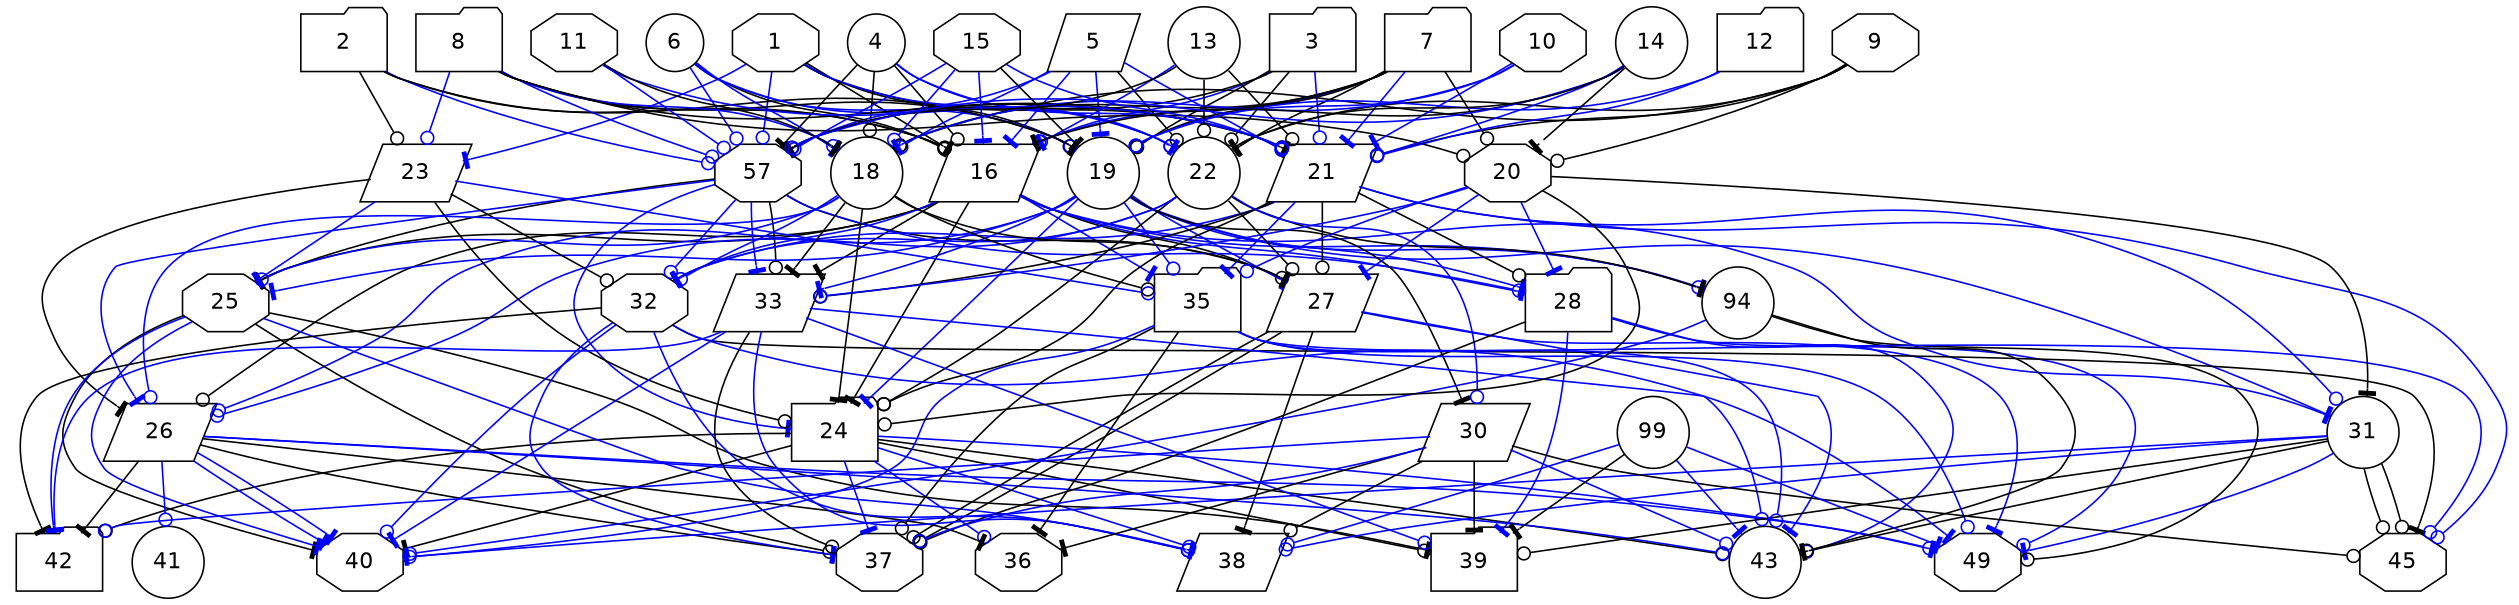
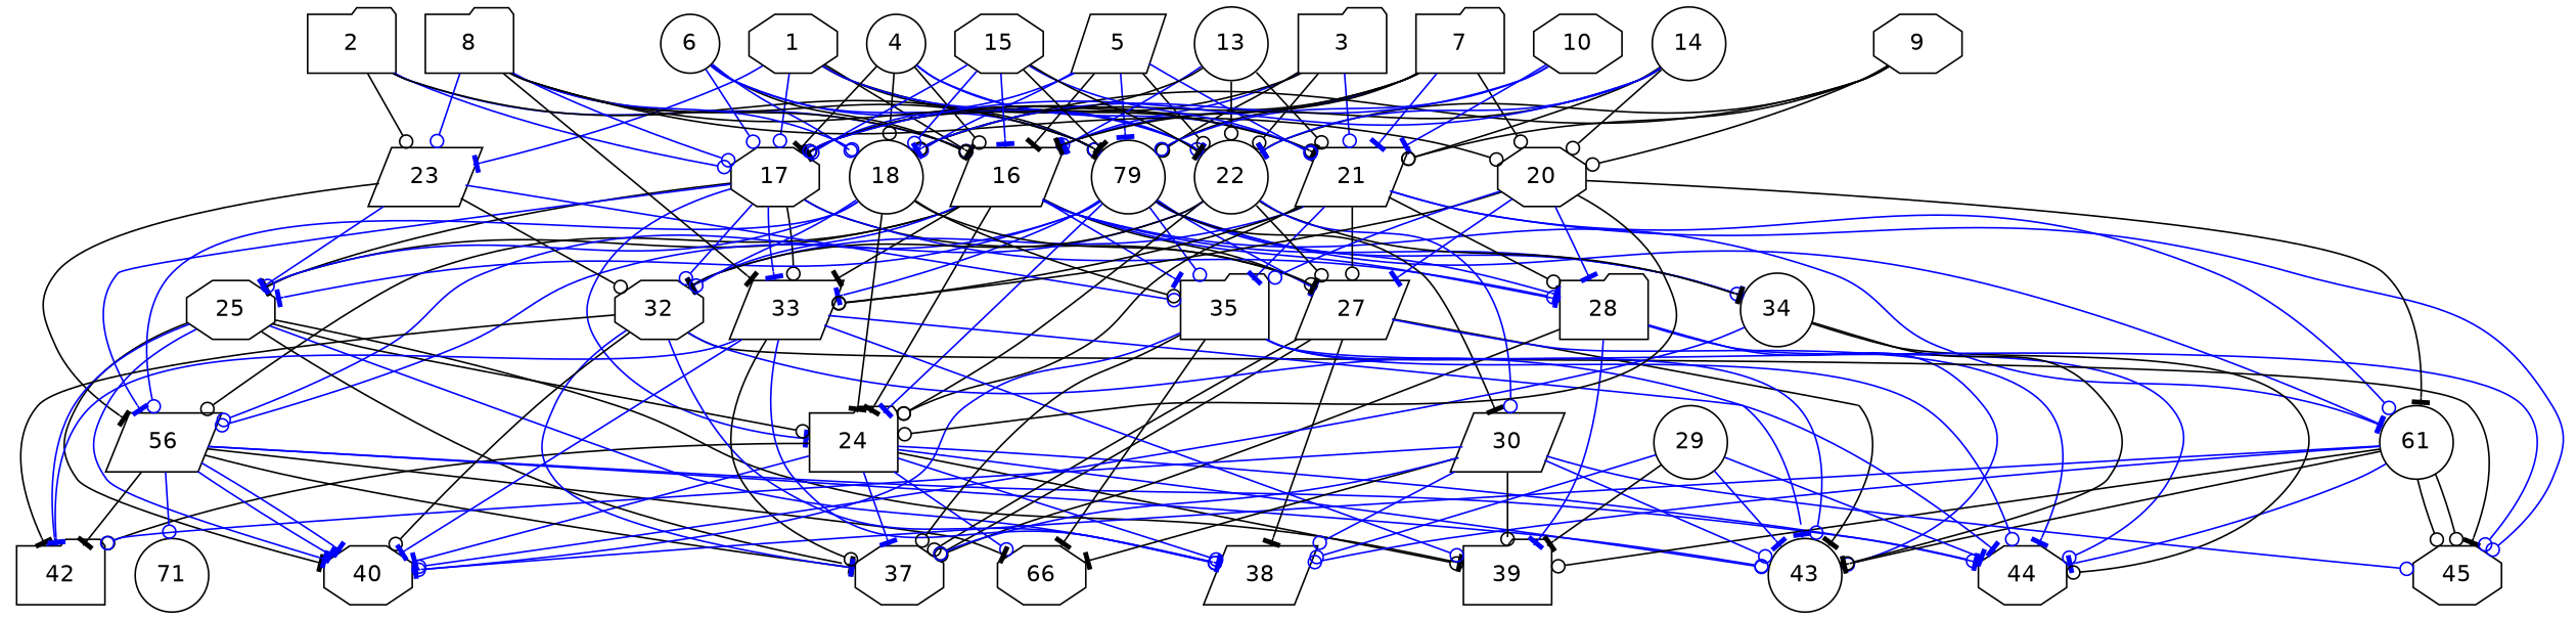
  digraph {
    fontname="DejaVu Sans"
    node [alpha=0.17 fontname="DejaVu Sans" shape=octagon]
    edge [arrowhead=odot color=blue fontname="DejaVu Sans"]
    1 [alpha=0.18 expect_size=43865088]
    16 [alpha=0.16 expect_size=50386944 shape=parallelogram]
-   17 [alpha=0.18 expect_size=11379712 label=57]
-   19 [alpha=0.03 expect_size=33443840 shape=circle]
+   17 [alpha=0.18 expect_size=11379712]
+   19 [alpha=0.03 expect_size=33443840 shape=circle label=79]
    21 [alpha=0.07 expect_size=46420992 shape=parallelogram]
    22 [alpha=0.20 expect_size=44990464 shape=circle]
    23 [alpha=0.19 expect_size=14813184 shape=parallelogram]
    24 [alpha=0.20 expect_size=22721536 shape=folder]
    25 [alpha=0.12 expect_size=48059392]
-   26 [alpha=0.00 expect_size=21839872 shape=parallelogram]
+   26 [alpha=0.00 expect_size=21839872 shape=parallelogram label=56]
    27 [alpha=0.05 expect_size=12451840 shape=parallelogram]
    28 [alpha=0.15 expect_size=7786496 shape=folder]
-   31 [alpha=0.09 expect_size=30660608 shape=circle]
+   31 [alpha=0.09 expect_size=30660608 shape=circle label=61]
    32 [alpha=0.05 expect_size=46312448]
    33 [alpha=0.06 expect_size=45898752 shape=parallelogram]
-   34 [alpha=0.15 expect_size=42445824 shape=circle label=94]
+   34 [alpha=0.15 expect_size=42445824 shape=circle]
    35 [alpha=0.10 expect_size=42235904 shape=folder]
    30 [alpha=0.11 expect_size=39131136 shape=parallelogram]
    45 [expect_size=21234688]
-   36 [alpha=0.04 expect_size=24360960]
+   36 [alpha=0.04 expect_size=24360960 label=66]
    37 [alpha=0.01 expect_size=25316352]
    38 [expect_size=36791296 shape=parallelogram]
    39 [alpha=0.05 expect_size=24411136 shape=folder]
    40 [alpha=0.14 expect_size=7089152]
    42 [alpha=0.03 expect_size=7913472 shape=folder]
    43 [alpha=0.10 expect_size=20782080 shape=circle]
-   44 [alpha=0.04 expect_size=33990656 label=49]
-   41 [alpha=0.20 expect_size=33075200 shape=circle]
-   29 [alpha=0.13 expect_size=33100800 shape=circle label=99]
+   44 [alpha=0.04 expect_size=33990656]
+   41 [alpha=0.20 expect_size=33075200 shape=circle label=71]
+   29 [alpha=0.13 expect_size=33100800 shape=circle]
    2 [alpha=0.06 expect_size=12241920 shape=folder]
    3 [alpha=0.05 expect_size=18267136 shape=folder]
    4 [expect_size=11527168 shape=circle]
    18 [alpha=0.11 expect_size=50536448 shape=circle]
    5 [alpha=0.13 expect_size=31517696 shape=parallelogram]
    6 [alpha=0.03 expect_size=41739264 shape=circle]
    7 [expect_size=44118016 shape=folder]
    20 [alpha=0.16 expect_size=6799360]
    8 [alpha=0.13 expect_size=18053120 shape=folder]
    9 [alpha=0.09 expect_size=24155136]
    10 [expect_size=6306816]
-   11 [alpha=0.19 expect_size=52343808]
-   12 [alpha=0.07 expect_size=47235072 shape=folder]
    13 [alpha=0.03 expect_size=14738432 shape=circle]
    14 [alpha=0.11 expect_size=26123264 shape=circle]
    15 [alpha=0.09 expect_size=19733504]
    1 -> 16 [arrowhead=tee color=black]
    1 -> 17
    1 -> 19 [color=black]
    1 -> 21 [arrowhead=tee color=black]
    1 -> 22
    1 -> 23 [arrowhead=tee]
    16 -> 24 [arrowhead=tee color=black]
    16 -> 25 [arrowhead=tee color=black]
    16 -> 26 [color=black]
    16 -> 27 [arrowhead=tee color=black]
    16 -> 28 [arrowhead=tee]
    16 -> 31 [arrowhead=tee]
    16 -> 32 [arrowhead=tee]
    16 -> 33 [arrowhead=tee color=black]
    16 -> 34 [arrowhead=tee]
    16 -> 35 [arrowhead=tee]
    17 -> 24 [arrowhead=tee]
    17 -> 25 [arrowhead=tee color=black]
    17 -> 26 [arrowhead=tee]
    17 -> 27 [color=black]
    17 -> 28
    17 -> 32
    17 -> 33 [arrowhead=tee]
    17 -> 33 [color=black]
    19 -> 24 [arrowhead=tee]
    19 -> 25 [arrowhead=tee]
    19 -> 26
    19 -> 27 [arrowhead=tee]
    19 -> 28 [arrowhead=tee]
    19 -> 31 [arrowhead=tee]
    19 -> 33 [arrowhead=tee]
    19 -> 34
    19 -> 35
    19 -> 30 [arrowhead=tee color=black]
    21 -> 24 [color=black]
    21 -> 27 [color=black]
    21 -> 28 [color=black]
    21 -> 31
    21 -> 32 [arrowhead=tee]
    21 -> 33 [color=black]
    21 -> 35 [arrowhead=tee]
    21 -> 45
    22 -> 24 [color=black]
    22 -> 26
    22 -> 27 [color=black]
-   22 -> 32 [arrowhead=tee]
+   22 -> 32 [arrowhead=tee color=black]
    22 -> 34 [arrowhead=tee color=black]
    22 -> 30
-   23 -> 24 [color=black]
+   25 -> 24 [color=black]
    23 -> 25 [arrowhead=tee]
    23 -> 26 [arrowhead=tee color=black]
    23 -> 32 [color=black]
    23 -> 35
    24 -> 36
    24 -> 37 [arrowhead=tee]
    24 -> 38
    24 -> 39 [color=black]
-   24 -> 40 [arrowhead=tee color=black]
+   24 -> 40 [arrowhead=tee]
    24 -> 42 [color=black]
-   24 -> 43 [color=black]
+   24 -> 43
    24 -> 44 [arrowhead=tee]
-   25 -> 37 [color=black]
+   25 -> 37 [arrowhead=tee color=black]
    25 -> 38 [arrowhead=tee]
    25 -> 39 [arrowhead=tee color=black]
    25 -> 40 [arrowhead=tee color=black]
    25 -> 40 [arrowhead=tee]
    25 -> 42 [arrowhead=tee]
    26 -> 36 [arrowhead=tee color=black]
    26 -> 37 [arrowhead=tee color=black]
    26 -> 40 [arrowhead=tee]
    26 -> 40 [arrowhead=tee]
    26 -> 42 [arrowhead=tee color=black]
    26 -> 43
    26 -> 44
    26 -> 41
    27 -> 37 [color=black]
    27 -> 37 [color=black]
    27 -> 38 [arrowhead=tee color=black]
-   27 -> 43 [arrowhead=tee]
+   27 -> 43 [arrowhead=tee color=black]
    27 -> 44 [arrowhead=tee]
    28 -> 37 [color=black]
    28 -> 39 [arrowhead=tee]
    28 -> 43
    28 -> 44
    31 -> 45 [color=black]
    31 -> 45 [color=black]
    31 -> 38
    31 -> 39 [color=black]
    31 -> 40 [arrowhead=tee]
    31 -> 43 [arrowhead=tee color=black]
    31 -> 44 [arrowhead=tee]
    32 -> 45 [arrowhead=tee color=black]
    32 -> 37 [arrowhead=tee]
    32 -> 38
-   32 -> 40
+   32 -> 40 [color=black]
    32 -> 42 [arrowhead=tee color=black]
    32 -> 44 [arrowhead=tee]
    33 -> 37 [color=black]
    33 -> 38
    33 -> 39
    33 -> 40 [arrowhead=tee]
    33 -> 42 [arrowhead=tee]
-   33 -> 43
+   33 -> 43 [arrowhead=tee]
    34 -> 40
    34 -> 43 [color=black]
    34 -> 44 [color=black]
    35 -> 45
    35 -> 36 [arrowhead=tee color=black]
    35 -> 37 [color=black]
    35 -> 40
    35 -> 43
    35 -> 44
-   30 -> 45 [color=black]
+   30 -> 45
    30 -> 36 [arrowhead=tee color=black]
    30 -> 37
-   30 -> 38 [color=black]
-   30 -> 39 [arrowhead=tee color=black]
+   30 -> 38
+   30 -> 39 [color=black]
    30 -> 42
    30 -> 43
    29 -> 38
    29 -> 39 [arrowhead=tee color=black]
    29 -> 43 [arrowhead=tee]
    29 -> 44 [arrowhead=tee]
-   2 -> 16 [color=black]
+   2 -> 16
    2 -> 17
    2 -> 19 [arrowhead=tee color=black]
    2 -> 23 [color=black]
-   3 -> 16
+   3 -> 16 [arrowhead=tee]
    3 -> 17 [color=black]
    3 -> 19 [color=black]
    3 -> 21
    3 -> 22 [color=black]
    4 -> 16 [color=black]
    4 -> 17 [arrowhead=tee color=black]
    4 -> 21
-   4 -> 22
+   4 -> 22 [arrowhead=tee]
    4 -> 18 [color=black]
    18 -> 24 [arrowhead=tee color=black]
    18 -> 25
    18 -> 26
    18 -> 27 [arrowhead=tee color=black]
    18 -> 32
-   18 -> 33 [arrowhead=tee color=black]
+   8 -> 33 [arrowhead=tee color=black]
    18 -> 35 [color=black]
-   5 -> 16 [arrowhead=tee]
+   5 -> 16 [arrowhead=tee color=black]
    5 -> 17 [arrowhead=tee]
    5 -> 19 [arrowhead=tee]
    5 -> 21
    5 -> 22 [color=black]
    5 -> 18
    6 -> 16 [color=black]
    6 -> 17
    6 -> 19
    6 -> 22 [arrowhead=tee]
-   6 -> 18 [arrowhead=tee]
+   6 -> 18
    7 -> 16
    7 -> 17 [arrowhead=tee color=black]
    7 -> 19 [color=black]
    7 -> 21 [arrowhead=tee]
-   7 -> 22 [arrowhead=tee color=black]
+   15 -> 22 [arrowhead=tee color=black]
    7 -> 18 [color=black]
    7 -> 20 [color=black]
    20 -> 24 [color=black]
    20 -> 27 [arrowhead=tee]
    20 -> 28 [arrowhead=tee]
    20 -> 31 [arrowhead=tee color=black]
-   20 -> 33
+   20 -> 33 [color=black]
    20 -> 35
    8 -> 16 [color=black]
    8 -> 17
    8 -> 19 [arrowhead=tee color=black]
    8 -> 21 [color=black]
    8 -> 23
    8 -> 18
    8 -> 20 [color=black]
    9 -> 21 [color=black]
    9 -> 22 [arrowhead=tee color=black]
    9 -> 18 [color=black]
    9 -> 20 [color=black]
    10 -> 19
    10 -> 21 [arrowhead=tee]
    10 -> 18 [arrowhead=tee]
-   11 -> 17
-   11 -> 21
-   11 -> 18 [arrowhead=tee color=black]
-   12 -> 19
-   12 -> 21
    13 -> 16 [arrowhead=tee]
    13 -> 17 [arrowhead=tee color=black]
    13 -> 21 [color=black]
    13 -> 22 [color=black]
    14 -> 16 [arrowhead=tee color=black]
    14 -> 17
-   14 -> 21
-   14 -> 22 [arrowhead=tee color=black]
-   14 -> 20 [arrowhead=tee color=black]
+   14 -> 21 [color=black]
+   14 -> 22 [arrowhead=tee]
+   14 -> 20 [color=black]
    15 -> 16 [arrowhead=tee]
    15 -> 17
    15 -> 19 [arrowhead=tee color=black]
    15 -> 21
    15 -> 18
  }
